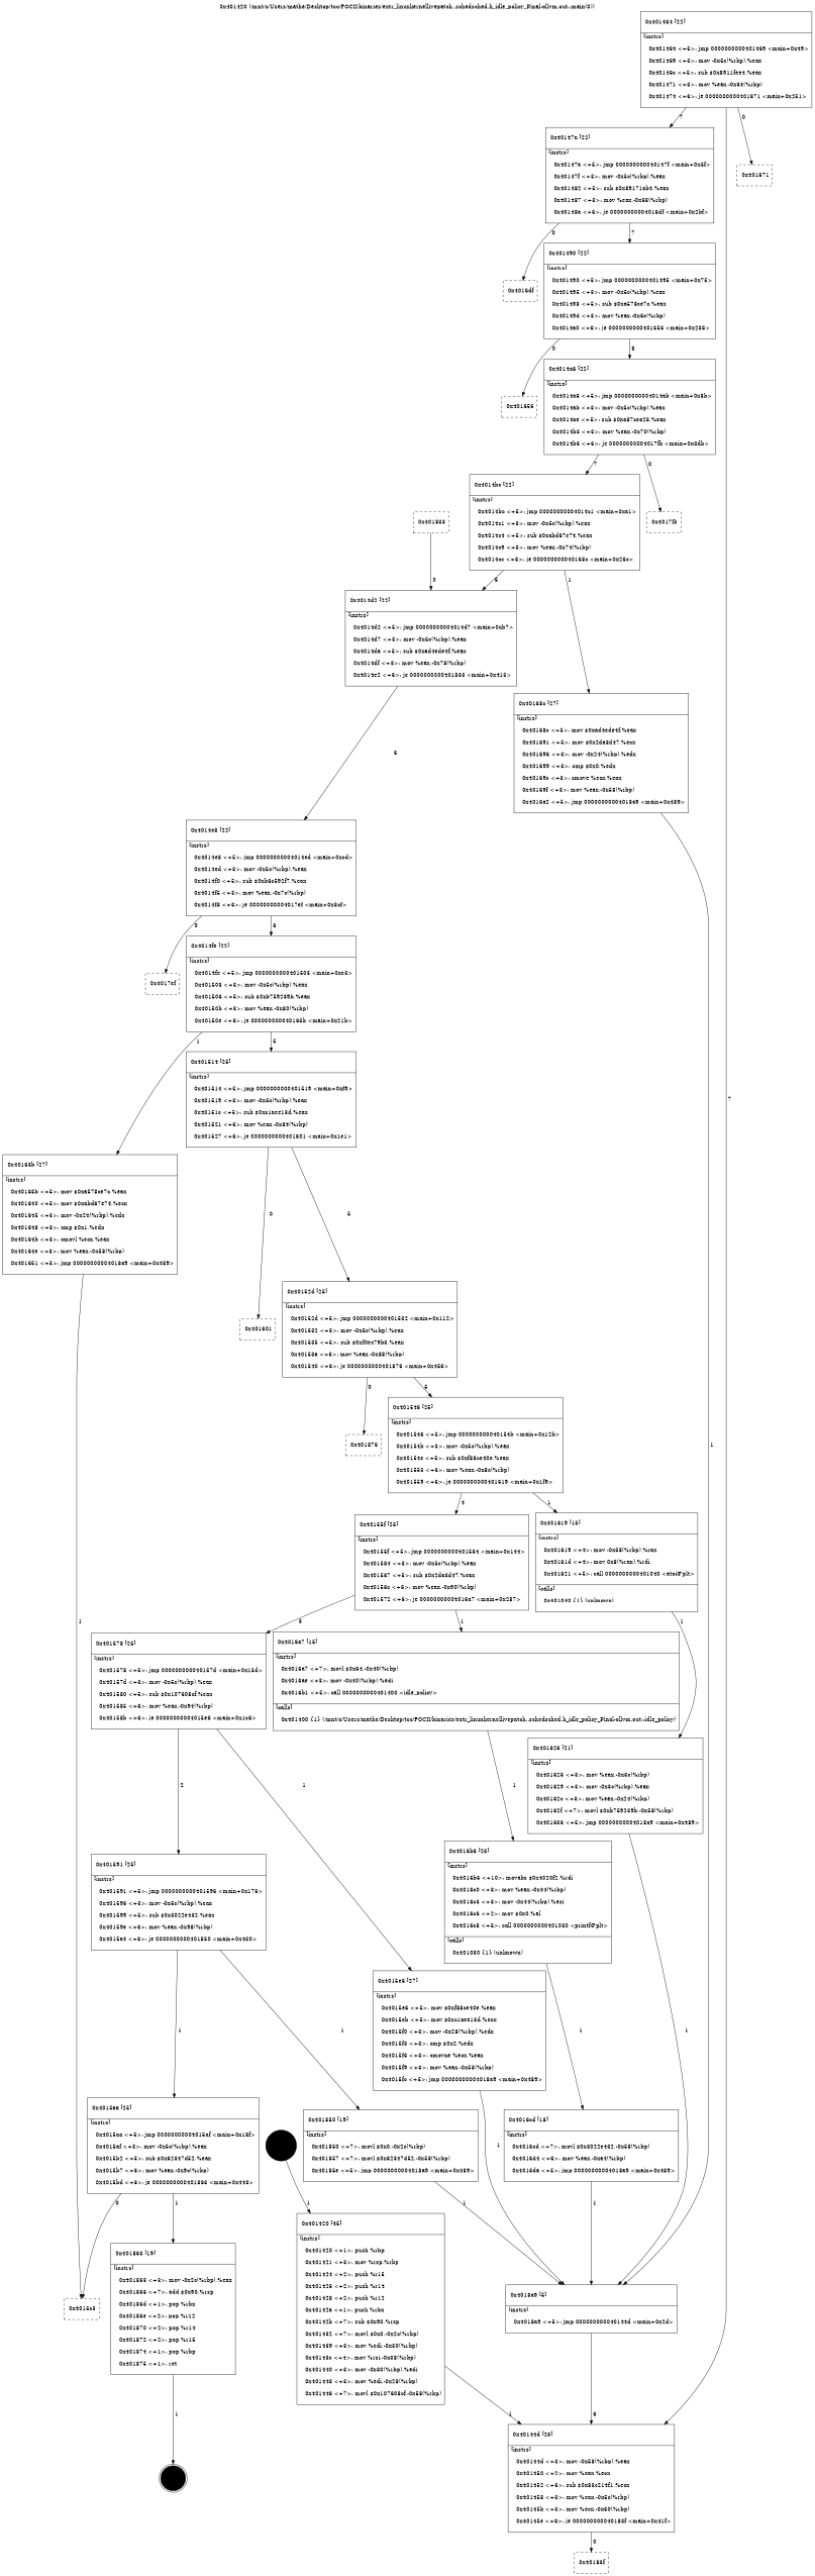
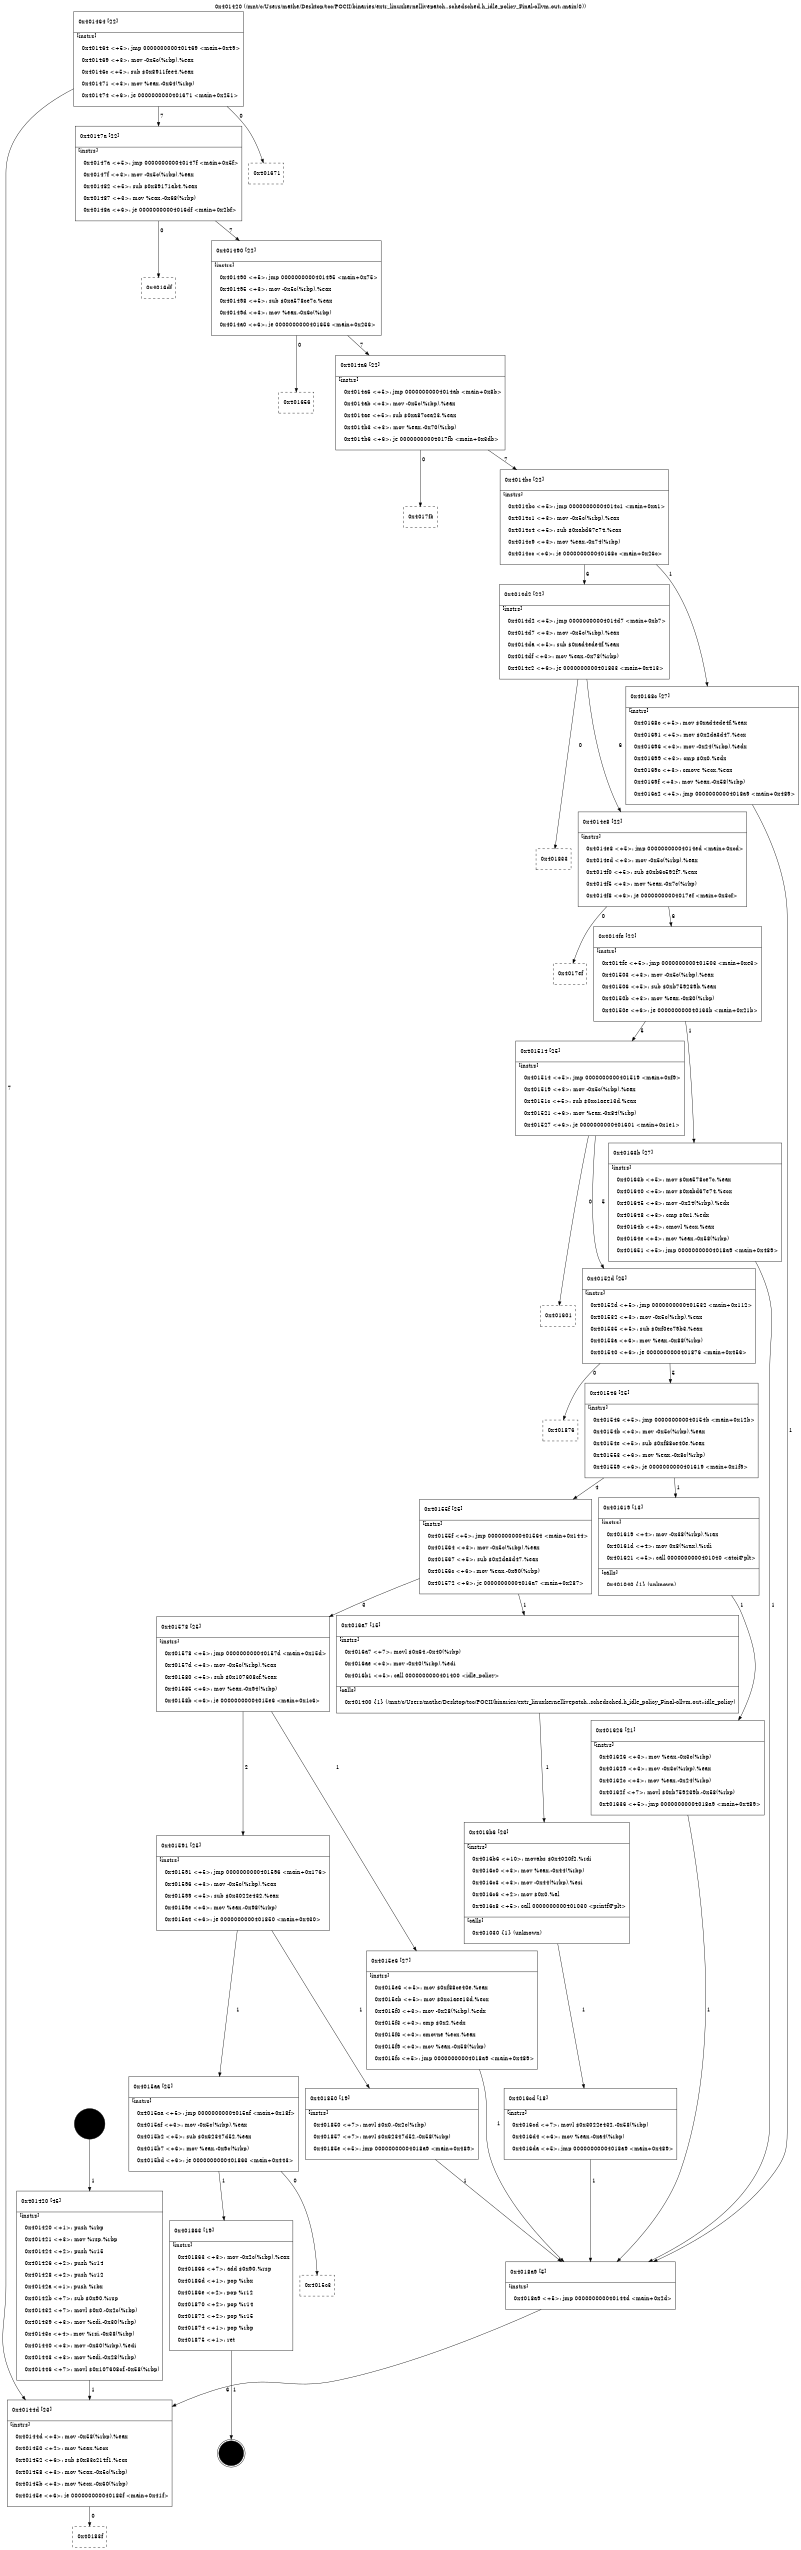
  digraph {
    label="0x401420 (/mnt/c/Users/mathe/Desktop/tcc/POCII/binaries/extr_linuxkernellivepatch..schedsched.h_idle_policy_Final-ollvm.out::main(0))"
    labelloc=t
    node [shape=record]
    Entry [fillcolor=black height=0.3 shape=circle style=filled width=0.3]
    n2 [label="{\n     0x401420 [45]\l\n     | [instrs]\l\n     &nbsp;&nbsp;0x401420 \<+1\>: push %rbp\l\n     &nbsp;&nbsp;0x401421 \<+3\>: mov %rsp,%rbp\l\n     &nbsp;&nbsp;0x401424 \<+2\>: push %r15\l\n     &nbsp;&nbsp;0x401426 \<+2\>: push %r14\l\n     &nbsp;&nbsp;0x401428 \<+2\>: push %r12\l\n     &nbsp;&nbsp;0x40142a \<+1\>: push %rbx\l\n     &nbsp;&nbsp;0x40142b \<+7\>: sub $0x90,%rsp\l\n     &nbsp;&nbsp;0x401432 \<+7\>: movl $0x0,-0x2c(%rbp)\l\n     &nbsp;&nbsp;0x401439 \<+3\>: mov %edi,-0x30(%rbp)\l\n     &nbsp;&nbsp;0x40143c \<+4\>: mov %rsi,-0x38(%rbp)\l\n     &nbsp;&nbsp;0x401440 \<+3\>: mov -0x30(%rbp),%edi\l\n     &nbsp;&nbsp;0x401443 \<+3\>: mov %edi,-0x28(%rbp)\l\n     &nbsp;&nbsp;0x401446 \<+7\>: movl $0x107608cf,-0x58(%rbp)\l\n  }"]
    n3 [label="{\n     0x40144d [23]\l\n     | [instrs]\l\n     &nbsp;&nbsp;0x40144d \<+3\>: mov -0x58(%rbp),%eax\l\n     &nbsp;&nbsp;0x401450 \<+2\>: mov %eax,%ecx\l\n     &nbsp;&nbsp;0x401452 \<+6\>: sub $0x83c214f1,%ecx\l\n     &nbsp;&nbsp;0x401458 \<+3\>: mov %eax,-0x5c(%rbp)\l\n     &nbsp;&nbsp;0x40145b \<+3\>: mov %ecx,-0x60(%rbp)\l\n     &nbsp;&nbsp;0x40145e \<+6\>: je 000000000040183f \<main+0x41f\>\l\n  }"]
    n4 [label="{\n     0x40183f\l\n  }" style=dashed]
    n5 [label="{\n     0x401464 [22]\l\n     | [instrs]\l\n     &nbsp;&nbsp;0x401464 \<+5\>: jmp 0000000000401469 \<main+0x49\>\l\n     &nbsp;&nbsp;0x401469 \<+3\>: mov -0x5c(%rbp),%eax\l\n     &nbsp;&nbsp;0x40146c \<+5\>: sub $0x8911fee4,%eax\l\n     &nbsp;&nbsp;0x401471 \<+3\>: mov %eax,-0x64(%rbp)\l\n     &nbsp;&nbsp;0x401474 \<+6\>: je 0000000000401671 \<main+0x251\>\l\n  }"]
    n6 [label="{\n     0x401671\l\n  }" style=dashed]
    n7 [label="{\n     0x40147a [22]\l\n     | [instrs]\l\n     &nbsp;&nbsp;0x40147a \<+5\>: jmp 000000000040147f \<main+0x5f\>\l\n     &nbsp;&nbsp;0x40147f \<+3\>: mov -0x5c(%rbp),%eax\l\n     &nbsp;&nbsp;0x401482 \<+5\>: sub $0x89171ab4,%eax\l\n     &nbsp;&nbsp;0x401487 \<+3\>: mov %eax,-0x68(%rbp)\l\n     &nbsp;&nbsp;0x40148a \<+6\>: je 00000000004016df \<main+0x2bf\>\l\n  }"]
    n8 [label="{\n     0x4016df\l\n  }" style=dashed]
    n9 [label="{\n     0x401490 [22]\l\n     | [instrs]\l\n     &nbsp;&nbsp;0x401490 \<+5\>: jmp 0000000000401495 \<main+0x75\>\l\n     &nbsp;&nbsp;0x401495 \<+3\>: mov -0x5c(%rbp),%eax\l\n     &nbsp;&nbsp;0x401498 \<+5\>: sub $0xa578ce7c,%eax\l\n     &nbsp;&nbsp;0x40149d \<+3\>: mov %eax,-0x6c(%rbp)\l\n     &nbsp;&nbsp;0x4014a0 \<+6\>: je 0000000000401656 \<main+0x236\>\l\n  }"]
    Exit [fillcolor=black height=0.3 peripheries=2 shape=circle style=filled width=0.3]
    n11 [label="{\n     0x401656\l\n  }" style=dashed]
    n12 [label="{\n     0x4014a6 [22]\l\n     | [instrs]\l\n     &nbsp;&nbsp;0x4014a6 \<+5\>: jmp 00000000004014ab \<main+0x8b\>\l\n     &nbsp;&nbsp;0x4014ab \<+3\>: mov -0x5c(%rbp),%eax\l\n     &nbsp;&nbsp;0x4014ae \<+5\>: sub $0xa87cea23,%eax\l\n     &nbsp;&nbsp;0x4014b3 \<+3\>: mov %eax,-0x70(%rbp)\l\n     &nbsp;&nbsp;0x4014b6 \<+6\>: je 00000000004017fb \<main+0x3db\>\l\n  }"]
    n13 [label="{\n     0x4015c3\l\n  }" style=dashed]
    n14 [label="{\n     0x4017fb\l\n  }" style=dashed]
    n15 [label="{\n     0x4014bc [22]\l\n     | [instrs]\l\n     &nbsp;&nbsp;0x4014bc \<+5\>: jmp 00000000004014c1 \<main+0xa1\>\l\n     &nbsp;&nbsp;0x4014c1 \<+3\>: mov -0x5c(%rbp),%eax\l\n     &nbsp;&nbsp;0x4014c4 \<+5\>: sub $0xabd67e74,%eax\l\n     &nbsp;&nbsp;0x4014c9 \<+3\>: mov %eax,-0x74(%rbp)\l\n     &nbsp;&nbsp;0x4014cc \<+6\>: je 000000000040168c \<main+0x26c\>\l\n  }"]
    n16 [label="{\n     0x401863 [19]\l\n     | [instrs]\l\n     &nbsp;&nbsp;0x401863 \<+3\>: mov -0x2c(%rbp),%eax\l\n     &nbsp;&nbsp;0x401866 \<+7\>: add $0x90,%rsp\l\n     &nbsp;&nbsp;0x40186d \<+1\>: pop %rbx\l\n     &nbsp;&nbsp;0x40186e \<+2\>: pop %r12\l\n     &nbsp;&nbsp;0x401870 \<+2\>: pop %r14\l\n     &nbsp;&nbsp;0x401872 \<+2\>: pop %r15\l\n     &nbsp;&nbsp;0x401874 \<+1\>: pop %rbp\l\n     &nbsp;&nbsp;0x401875 \<+1\>: ret\l\n  }"]
    n17 [label="{\n     0x40168c [27]\l\n     | [instrs]\l\n     &nbsp;&nbsp;0x40168c \<+5\>: mov $0xad4ede4f,%eax\l\n     &nbsp;&nbsp;0x401691 \<+5\>: mov $0x2da3d47,%ecx\l\n     &nbsp;&nbsp;0x401696 \<+3\>: mov -0x24(%rbp),%edx\l\n     &nbsp;&nbsp;0x401699 \<+3\>: cmp $0x0,%edx\l\n     &nbsp;&nbsp;0x40169c \<+3\>: cmove %ecx,%eax\l\n     &nbsp;&nbsp;0x40169f \<+3\>: mov %eax,-0x58(%rbp)\l\n     &nbsp;&nbsp;0x4016a2 \<+5\>: jmp 00000000004018a9 \<main+0x489\>\l\n  }"]
    n18 [label="{\n     0x4014d2 [22]\l\n     | [instrs]\l\n     &nbsp;&nbsp;0x4014d2 \<+5\>: jmp 00000000004014d7 \<main+0xb7\>\l\n     &nbsp;&nbsp;0x4014d7 \<+3\>: mov -0x5c(%rbp),%eax\l\n     &nbsp;&nbsp;0x4014da \<+5\>: sub $0xad4ede4f,%eax\l\n     &nbsp;&nbsp;0x4014df \<+3\>: mov %eax,-0x78(%rbp)\l\n     &nbsp;&nbsp;0x4014e2 \<+6\>: je 0000000000401833 \<main+0x413\>\l\n  }"]
    n19 [label="{\n     0x4015aa [25]\l\n     | [instrs]\l\n     &nbsp;&nbsp;0x4015aa \<+5\>: jmp 00000000004015af \<main+0x18f\>\l\n     &nbsp;&nbsp;0x4015af \<+3\>: mov -0x5c(%rbp),%eax\l\n     &nbsp;&nbsp;0x4015b2 \<+5\>: sub $0x62347d52,%eax\l\n     &nbsp;&nbsp;0x4015b7 \<+6\>: mov %eax,-0x9c(%rbp)\l\n     &nbsp;&nbsp;0x4015bd \<+6\>: je 0000000000401863 \<main+0x443\>\l\n  }"]
    n20 [label="{\n     0x4018a9 [5]\l\n     | [instrs]\l\n     &nbsp;&nbsp;0x4018a9 \<+5\>: jmp 000000000040144d \<main+0x2d\>\l\n  }"]
    n21 [label="{\n     0x401833\l\n  }" style=dashed]
    n22 [label="{\n     0x4014e8 [22]\l\n     | [instrs]\l\n     &nbsp;&nbsp;0x4014e8 \<+5\>: jmp 00000000004014ed \<main+0xcd\>\l\n     &nbsp;&nbsp;0x4014ed \<+3\>: mov -0x5c(%rbp),%eax\l\n     &nbsp;&nbsp;0x4014f0 \<+5\>: sub $0xb6c592f7,%eax\l\n     &nbsp;&nbsp;0x4014f5 \<+3\>: mov %eax,-0x7c(%rbp)\l\n     &nbsp;&nbsp;0x4014f8 \<+6\>: je 00000000004017ef \<main+0x3cf\>\l\n  }"]
    n23 [label="{\n     0x401850 [19]\l\n     | [instrs]\l\n     &nbsp;&nbsp;0x401850 \<+7\>: movl $0x0,-0x2c(%rbp)\l\n     &nbsp;&nbsp;0x401857 \<+7\>: movl $0x62347d52,-0x58(%rbp)\l\n     &nbsp;&nbsp;0x40185e \<+5\>: jmp 00000000004018a9 \<main+0x489\>\l\n  }"]
    n24 [label="{\n     0x4017ef\l\n  }" style=dashed]
    n25 [label="{\n     0x4014fe [22]\l\n     | [instrs]\l\n     &nbsp;&nbsp;0x4014fe \<+5\>: jmp 0000000000401503 \<main+0xe3\>\l\n     &nbsp;&nbsp;0x401503 \<+3\>: mov -0x5c(%rbp),%eax\l\n     &nbsp;&nbsp;0x401506 \<+5\>: sub $0xb759239b,%eax\l\n     &nbsp;&nbsp;0x40150b \<+3\>: mov %eax,-0x80(%rbp)\l\n     &nbsp;&nbsp;0x40150e \<+6\>: je 000000000040163b \<main+0x21b\>\l\n  }"]
    n26 [label="{\n     0x4016cd [18]\l\n     | [instrs]\l\n     &nbsp;&nbsp;0x4016cd \<+7\>: movl $0x3022e432,-0x58(%rbp)\l\n     &nbsp;&nbsp;0x4016d4 \<+6\>: mov %eax,-0xa4(%rbp)\l\n     &nbsp;&nbsp;0x4016da \<+5\>: jmp 00000000004018a9 \<main+0x489\>\l\n  }"]
    n27 [label="{\n     0x40163b [27]\l\n     | [instrs]\l\n     &nbsp;&nbsp;0x40163b \<+5\>: mov $0xa578ce7c,%eax\l\n     &nbsp;&nbsp;0x401640 \<+5\>: mov $0xabd67e74,%ecx\l\n     &nbsp;&nbsp;0x401645 \<+3\>: mov -0x24(%rbp),%edx\l\n     &nbsp;&nbsp;0x401648 \<+3\>: cmp $0x1,%edx\l\n     &nbsp;&nbsp;0x40164b \<+3\>: cmovl %ecx,%eax\l\n     &nbsp;&nbsp;0x40164e \<+3\>: mov %eax,-0x58(%rbp)\l\n     &nbsp;&nbsp;0x401651 \<+5\>: jmp 00000000004018a9 \<main+0x489\>\l\n  }"]
    n28 [label="{\n     0x401514 [25]\l\n     | [instrs]\l\n     &nbsp;&nbsp;0x401514 \<+5\>: jmp 0000000000401519 \<main+0xf9\>\l\n     &nbsp;&nbsp;0x401519 \<+3\>: mov -0x5c(%rbp),%eax\l\n     &nbsp;&nbsp;0x40151c \<+5\>: sub $0xc1aee13d,%eax\l\n     &nbsp;&nbsp;0x401521 \<+6\>: mov %eax,-0x84(%rbp)\l\n     &nbsp;&nbsp;0x401527 \<+6\>: je 0000000000401601 \<main+0x1e1\>\l\n  }"]
    n29 [label="{\n     0x4016b6 [23]\l\n     | [instrs]\l\n     &nbsp;&nbsp;0x4016b6 \<+10\>: movabs $0x4020f2,%rdi\l\n     &nbsp;&nbsp;0x4016c0 \<+3\>: mov %eax,-0x44(%rbp)\l\n     &nbsp;&nbsp;0x4016c3 \<+3\>: mov -0x44(%rbp),%esi\l\n     &nbsp;&nbsp;0x4016c6 \<+2\>: mov $0x0,%al\l\n     &nbsp;&nbsp;0x4016c8 \<+5\>: call 0000000000401030 \<printf@plt\>\l\n     | [calls]\l\n     &nbsp;&nbsp;0x401030 \{1\} (unknown)\l\n  }"]
    n30 [label="{\n     0x401601\l\n  }" style=dashed]
    n31 [label="{\n     0x40152d [25]\l\n     | [instrs]\l\n     &nbsp;&nbsp;0x40152d \<+5\>: jmp 0000000000401532 \<main+0x112\>\l\n     &nbsp;&nbsp;0x401532 \<+3\>: mov -0x5c(%rbp),%eax\l\n     &nbsp;&nbsp;0x401535 \<+5\>: sub $0xf0ec79b3,%eax\l\n     &nbsp;&nbsp;0x40153a \<+6\>: mov %eax,-0x88(%rbp)\l\n     &nbsp;&nbsp;0x401540 \<+6\>: je 0000000000401876 \<main+0x456\>\l\n  }"]
    n32 [label="{\n     0x401626 [21]\l\n     | [instrs]\l\n     &nbsp;&nbsp;0x401626 \<+3\>: mov %eax,-0x3c(%rbp)\l\n     &nbsp;&nbsp;0x401629 \<+3\>: mov -0x3c(%rbp),%eax\l\n     &nbsp;&nbsp;0x40162c \<+3\>: mov %eax,-0x24(%rbp)\l\n     &nbsp;&nbsp;0x40162f \<+7\>: movl $0xb759239b,-0x58(%rbp)\l\n     &nbsp;&nbsp;0x401636 \<+5\>: jmp 00000000004018a9 \<main+0x489\>\l\n  }"]
    n33 [label="{\n     0x401876\l\n  }" style=dashed]
    n34 [label="{\n     0x401546 [25]\l\n     | [instrs]\l\n     &nbsp;&nbsp;0x401546 \<+5\>: jmp 000000000040154b \<main+0x12b\>\l\n     &nbsp;&nbsp;0x40154b \<+3\>: mov -0x5c(%rbp),%eax\l\n     &nbsp;&nbsp;0x40154e \<+5\>: sub $0xf88ce40e,%eax\l\n     &nbsp;&nbsp;0x401553 \<+6\>: mov %eax,-0x8c(%rbp)\l\n     &nbsp;&nbsp;0x401559 \<+6\>: je 0000000000401619 \<main+0x1f9\>\l\n  }"]
    n35 [label="{\n     0x401619 [13]\l\n     | [instrs]\l\n     &nbsp;&nbsp;0x401619 \<+4\>: mov -0x38(%rbp),%rax\l\n     &nbsp;&nbsp;0x40161d \<+4\>: mov 0x8(%rax),%rdi\l\n     &nbsp;&nbsp;0x401621 \<+5\>: call 0000000000401040 \<atoi@plt\>\l\n     | [calls]\l\n     &nbsp;&nbsp;0x401040 \{1\} (unknown)\l\n  }"]
    n36 [label="{\n     0x40155f [25]\l\n     | [instrs]\l\n     &nbsp;&nbsp;0x40155f \<+5\>: jmp 0000000000401564 \<main+0x144\>\l\n     &nbsp;&nbsp;0x401564 \<+3\>: mov -0x5c(%rbp),%eax\l\n     &nbsp;&nbsp;0x401567 \<+5\>: sub $0x2da3d47,%eax\l\n     &nbsp;&nbsp;0x40156c \<+6\>: mov %eax,-0x90(%rbp)\l\n     &nbsp;&nbsp;0x401572 \<+6\>: je 00000000004016a7 \<main+0x287\>\l\n  }"]
    n37 [label="{\n     0x4016a7 [15]\l\n     | [instrs]\l\n     &nbsp;&nbsp;0x4016a7 \<+7\>: movl $0x64,-0x40(%rbp)\l\n     &nbsp;&nbsp;0x4016ae \<+3\>: mov -0x40(%rbp),%edi\l\n     &nbsp;&nbsp;0x4016b1 \<+5\>: call 0000000000401400 \<idle_policy\>\l\n     | [calls]\l\n     &nbsp;&nbsp;0x401400 \{1\} (/mnt/c/Users/mathe/Desktop/tcc/POCII/binaries/extr_linuxkernellivepatch..schedsched.h_idle_policy_Final-ollvm.out::idle_policy)\l\n  }"]
    n38 [label="{\n     0x401578 [25]\l\n     | [instrs]\l\n     &nbsp;&nbsp;0x401578 \<+5\>: jmp 000000000040157d \<main+0x15d\>\l\n     &nbsp;&nbsp;0x40157d \<+3\>: mov -0x5c(%rbp),%eax\l\n     &nbsp;&nbsp;0x401580 \<+5\>: sub $0x107608cf,%eax\l\n     &nbsp;&nbsp;0x401585 \<+6\>: mov %eax,-0x94(%rbp)\l\n     &nbsp;&nbsp;0x40158b \<+6\>: je 00000000004015e6 \<main+0x1c6\>\l\n  }"]
    n39 [label="{\n     0x401591 [25]\l\n     | [instrs]\l\n     &nbsp;&nbsp;0x401591 \<+5\>: jmp 0000000000401596 \<main+0x176\>\l\n     &nbsp;&nbsp;0x401596 \<+3\>: mov -0x5c(%rbp),%eax\l\n     &nbsp;&nbsp;0x401599 \<+5\>: sub $0x3022e432,%eax\l\n     &nbsp;&nbsp;0x40159e \<+6\>: mov %eax,-0x98(%rbp)\l\n     &nbsp;&nbsp;0x4015a4 \<+6\>: je 0000000000401850 \<main+0x430\>\l\n  }"]
    n40 [label="{\n     0x4015e6 [27]\l\n     | [instrs]\l\n     &nbsp;&nbsp;0x4015e6 \<+5\>: mov $0xf88ce40e,%eax\l\n     &nbsp;&nbsp;0x4015eb \<+5\>: mov $0xc1aee13d,%ecx\l\n     &nbsp;&nbsp;0x4015f0 \<+3\>: mov -0x28(%rbp),%edx\l\n     &nbsp;&nbsp;0x4015f3 \<+3\>: cmp $0x2,%edx\l\n     &nbsp;&nbsp;0x4015f6 \<+3\>: cmovne %ecx,%eax\l\n     &nbsp;&nbsp;0x4015f9 \<+3\>: mov %eax,-0x58(%rbp)\l\n     &nbsp;&nbsp;0x4015fc \<+5\>: jmp 00000000004018a9 \<main+0x489\>\l\n  }"]
    Entry -> n2 [label=" 1"]
    n2 -> n3 [label=" 1"]
    n3 -> n4 [label=" 0"]
    n5 -> n3 [label=" 7"]
    n5 -> n6 [label=" 0"]
    n5 -> n7 [label=" 7"]
    n7 -> n8 [label=" 0"]
    n7 -> n9 [label=" 7"]
    n9 -> n11 [label=" 0"]
-   n9 -> n12 [label=" 8"]
+   n9 -> n12 [label=" 7"]
    n12 -> n14 [label=" 0"]
    n12 -> n15 [label=" 7"]
    n15 -> n17 [label=" 1"]
    n15 -> n18 [label=" 6"]
    n16 -> Exit [label=" 1"]
    n17 -> n20 [label=" 1"]
-   n21 -> n18 [label=" 0"]
+   n18 -> n21 [label=" 0"]
    n18 -> n22 [label=" 6"]
    n19 -> n13 [label=" 0"]
    n19 -> n16 [label=" 1"]
    n20 -> n3 [label=" 6"]
    n22 -> n24 [label=" 0"]
    n22 -> n25 [label=" 6"]
    n23 -> n20 [label=" 1"]
    n25 -> n27 [label=" 1"]
    n25 -> n28 [label=" 5"]
    n26 -> n20 [label=" 1"]
-   n27 -> n13 [label=" 1"]
+   n27 -> n20 [label=" 1"]
    n28 -> n30 [label=" 0"]
    n28 -> n31 [label=" 5"]
    n29 -> n26 [label=" 1"]
    n31 -> n33 [label=" 0"]
    n31 -> n34 [label=" 5"]
    n32 -> n20 [label=" 1"]
    n34 -> n35 [label=" 1"]
    n34 -> n36 [label=" 4"]
    n35 -> n32 [label=" 1"]
    n36 -> n37 [label=" 1"]
    n36 -> n38 [label=" 3"]
    n37 -> n29 [label=" 1"]
    n38 -> n39 [label=" 2"]
    n38 -> n40 [label=" 1"]
    n39 -> n19 [label=" 1"]
    n39 -> n23 [label=" 1"]
    n40 -> n20 [label=" 1"]
  }
